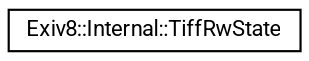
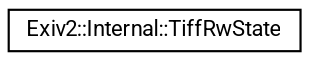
  digraph {
    rankdir=LR
    fontname=Roboto
-   n1 [color=black fillcolor=white fontname=Roboto fontsize=10 height=0.2 label="Exiv8::Internal::TiffRwState" shape=record style=filled width=0.4]
+   n1 [color=black fillcolor=white fontname=Roboto fontsize=10 height=0.2 label="Exiv2::Internal::TiffRwState" shape=record style=filled width=0.4]
  }
